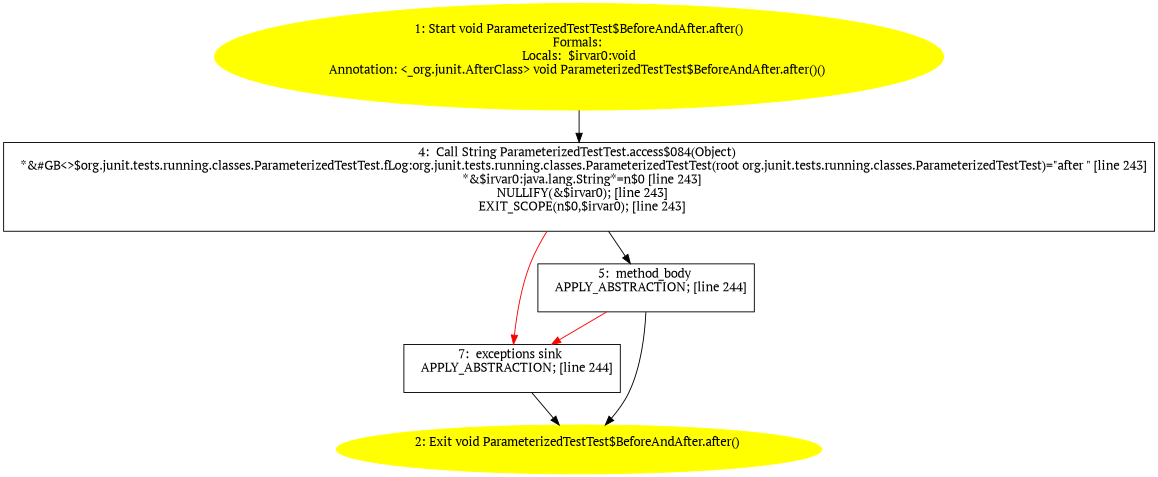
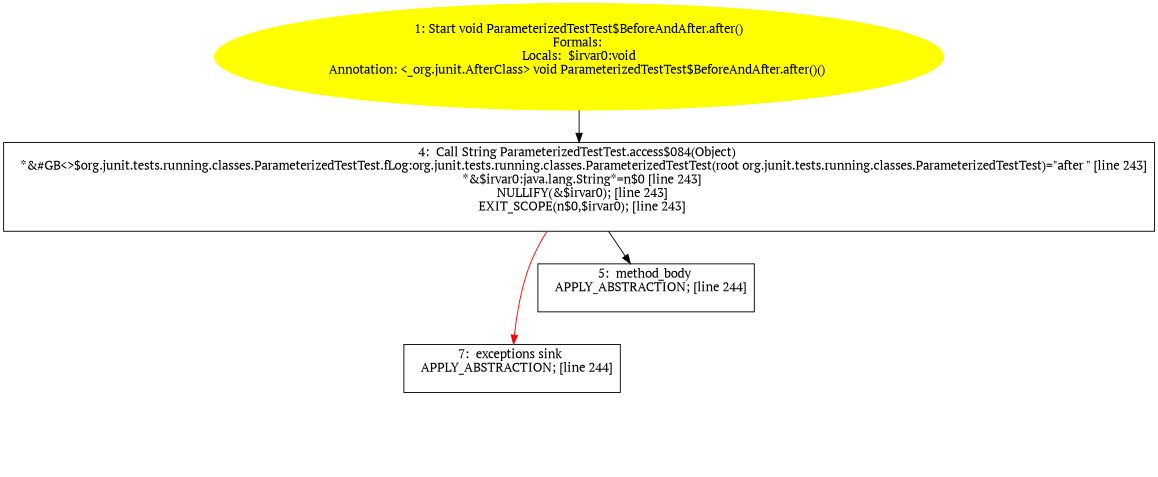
  digraph {
    fontname="PT Serif"
    node [fontname="PT Serif" shape=box]
    edge [fontname="PT Serif"]
    n1 [color=yellow label="1: Start void ParameterizedTestTest$BeforeAndAfter.after()\nFormals: \nLocals:  $irvar0:void\nAnnotation: <_org.junit.AfterClass> void ParameterizedTestTest$BeforeAndAfter.after()() \n  " style=filled shape=""]
    n2 [label="4:  Call String ParameterizedTestTest.access$084(Object) \n   *&#GB<>$org.junit.tests.running.classes.ParameterizedTestTest.fLog:org.junit.tests.running.classes.ParameterizedTestTest(root org.junit.tests.running.classes.ParameterizedTestTest)=\"after \" [line 243]\n  *&$irvar0:java.lang.String*=n$0 [line 243]\n  NULLIFY(&$irvar0); [line 243]\n  EXIT_SCOPE(n$0,$irvar0); [line 243]\n "]
    n3 [label="7:  exceptions sink \n   APPLY_ABSTRACTION; [line 244]\n "]
    n4 [label="5:  method_body \n   APPLY_ABSTRACTION; [line 244]\n "]
-   n5 [color=yellow label="2: Exit void ParameterizedTestTest$BeforeAndAfter.after() \n  " style=filled shape=""]
    n1 -> n2
    n2 -> n3 [color=red]
    n2 -> n4
-   n3 -> n5
-   n4 -> n3 [color=red]
-   n4 -> n5
  }
